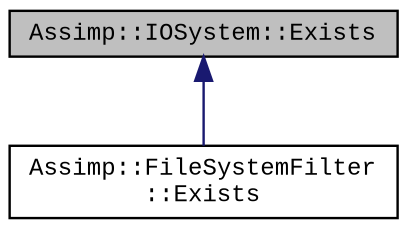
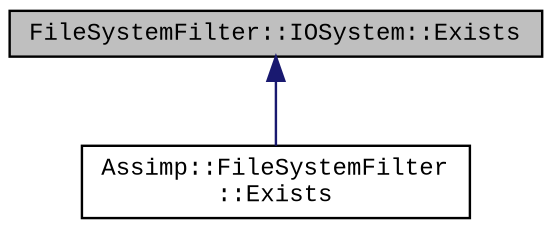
  digraph {
    rankdir=TB
    fontname="Liberation Mono"
    node [color=black fontname="Liberation Mono" fontsize=10 shape=record style=filled]
-   n1 [fillcolor=grey75 fontcolor=black height=0.2 label="Assimp::IOSystem::Exists" width=0.4]
+   n1 [fillcolor=grey75 fontcolor=black height=0.2 label="FileSystemFilter::IOSystem::Exists" width=0.4]
    n2 [fillcolor=white height=0.2 label="Assimp::FileSystemFilter\l::Exists" width=0.4]
    n1 -> n2 [color=midnightblue dir=back fontname="Liberation Mono" fontsize=10 labelfontname=Helvetica labelfontsize=10 style=solid]
  }
